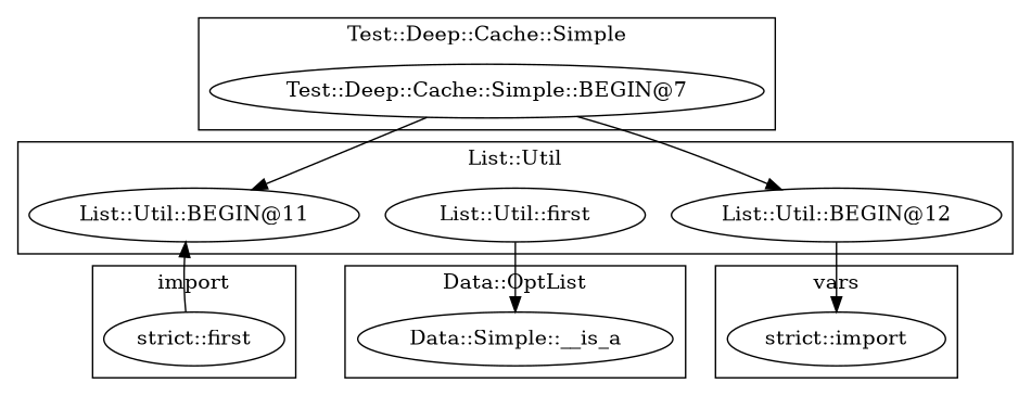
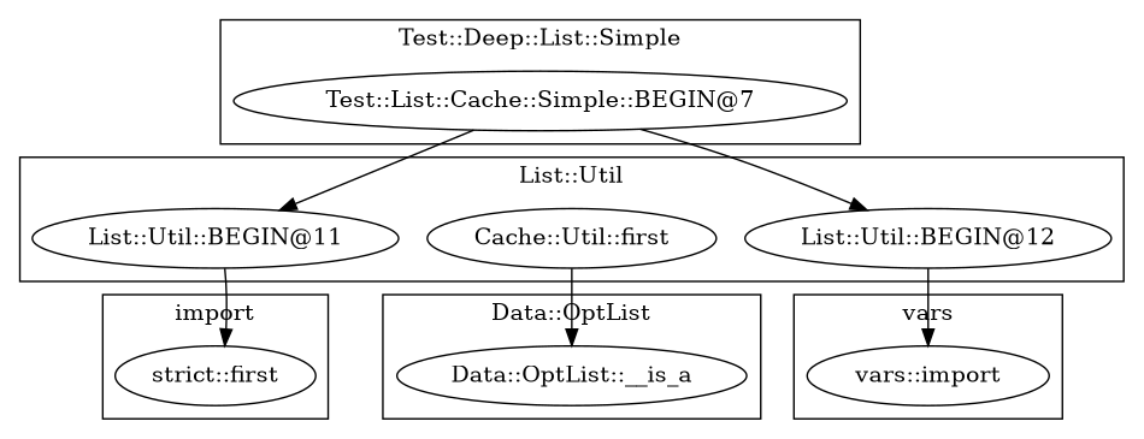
  digraph {
-   "Data::OptList::__is_a" [label="Data::Simple::__is_a"]
-   "vars::import" [label="strict::import"]
+   "Data::OptList::__is_a"
+   "vars::import"
    "List::Util::BEGIN@11"
-   "List::Util::first"
+   "List::Util::first" [label="Cache::Util::first"]
    "List::Util::BEGIN@12"
    n6 [label="strict::first"]
-   "Test::Deep::Cache::Simple::BEGIN@7"
+   "Test::Deep::Cache::Simple::BEGIN@7" [label="Test::List::Cache::Simple::BEGIN@7"]
    subgraph cluster_1 {
      label="Data::OptList"
      "Data::OptList::__is_a"
    }
    subgraph cluster_2 {
      label=vars
      "vars::import"
    }
    subgraph cluster_3 {
      label="List::Util"
      "List::Util::BEGIN@11"
      "List::Util::first"
      "List::Util::BEGIN@12"
    }
    subgraph cluster_4 {
      label=import
      n6
    }
    subgraph cluster_5 {
-     label="Test::Deep::Cache::Simple"
+     label="Test::Deep::List::Simple"
      "Test::Deep::Cache::Simple::BEGIN@7"
    }
-   n6 -> "List::Util::BEGIN@11"
+   "List::Util::BEGIN@11" -> n6
    "List::Util::first" -> "Data::OptList::__is_a"
    "List::Util::BEGIN@12" -> "vars::import"
    "Test::Deep::Cache::Simple::BEGIN@7" -> "List::Util::BEGIN@11"
    "Test::Deep::Cache::Simple::BEGIN@7" -> "List::Util::BEGIN@12"
  }
